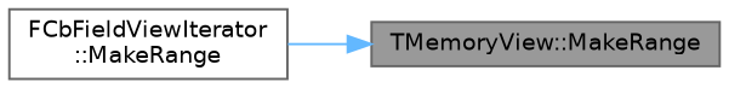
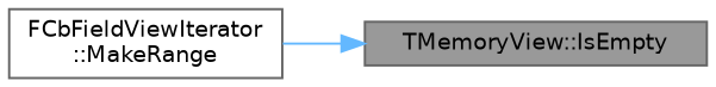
  digraph {
    rankdir=RL
    node [fontname=Helvetica fontsize=10 shape=box style=filled]
-   n1 [color=gray40 fillcolor=grey60 fontcolor=black height=0.2 label="TMemoryView::MakeRange" width=0.4]
+   n1 [color=gray40 fillcolor=grey60 fontcolor=black height=0.2 label="TMemoryView::IsEmpty" width=0.4]
    n2 [color=grey40 fillcolor=white height=0.2 label="FCbFieldViewIterator\l::MakeRange" width=0.4]
    n1 -> n2 [color=steelblue1 dir=back fontname=Helvetica fontsize=10 labelfontname=Helvetica labelfontsize=10 style=solid]
  }
